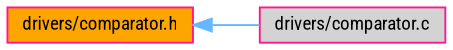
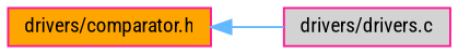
  digraph {
    rankdir=LR
    fontname="Roboto Condensed"
    node [color=deeppink fontname="Roboto Condensed" fontsize=10 shape=box style=filled]
    n1 [fillcolor=orange fontcolor=black height=0.2 label="drivers/comparator.h" width=0.4]
-   n2 [fillcolor=lightgrey height=0.2 label="drivers/comparator.c" width=0.4]
+   n2 [fillcolor=lightgrey height=0.2 label="drivers/drivers.c" width=0.4]
    n1 -> n2 [color=steelblue1 dir=back fontname="Roboto Condensed" fontsize=10 labelfontname=Helvetica labelfontsize=10 style=solid]
  }
